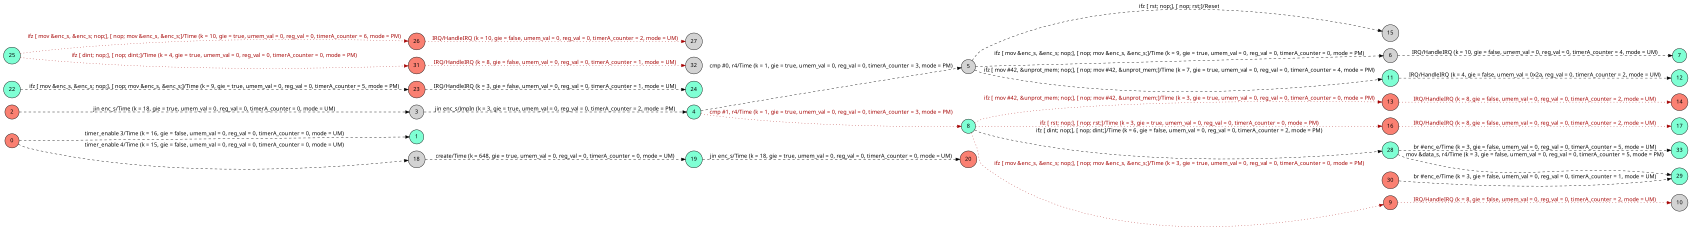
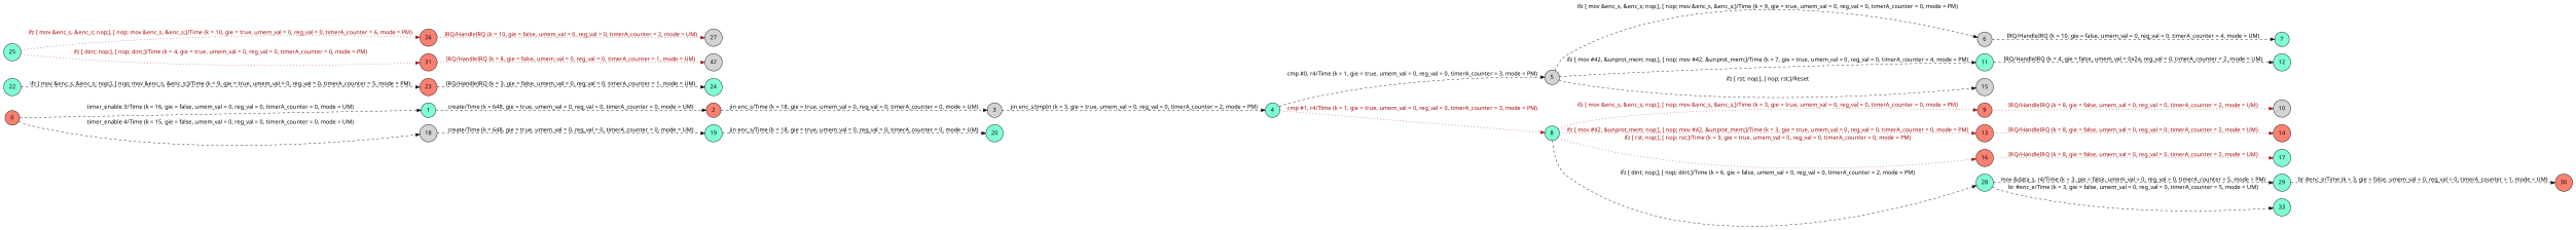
  digraph {
    fontname="Noto Sans"
    rankdir=LR
    node [fillcolor=aquamarine fontname="Noto Sans" shape=circle style=filled]
    edge [color="#000000" fontcolor="#000000" fontname="Noto Sans" style=dashed]
    0 [fillcolor=salmon]
    1
    18 [fillcolor=lightgrey]
    2 [fillcolor=salmon]
    19
    3 [fillcolor=lightgrey]
    4
    5 [fillcolor=lightgrey]
    8
    6 [fillcolor=lightgrey]
    11
    15 [fillcolor=lightgrey]
    9 [fillcolor=salmon]
    13 [fillcolor=salmon]
    16 [fillcolor=salmon]
    28
    7
    12
    10 [fillcolor=lightgrey]
    14 [fillcolor=salmon]
    17
-   20 [fillcolor=salmon]
+   20
    23 [fillcolor=salmon]
    22
    26 [fillcolor=salmon]
    25
    31 [fillcolor=salmon]
    24
    29
    33
    27 [fillcolor=lightgrey]
-   32 [fillcolor=lightgrey]
+   32 [fillcolor=lightgrey label=42]
    30 [fillcolor=salmon]
    0 -> 1 [label="timer_enable 3/Time (k = 16, gie = false, umem_val = 0, reg_val = 0, timerA_counter = 0, mode = UM)"]
    0 -> 18 [label="timer_enable 4/Time (k = 15, gie = false, umem_val = 0, reg_val = 0, timerA_counter = 0, mode = UM)"]
+   1 -> 2 [label="create/Time (k = 648, gie = true, umem_val = 0, reg_val = 0, timerA_counter = 0, mode = UM)"]
    18 -> 19 [label="create/Time (k = 648, gie = true, umem_val = 0, reg_val = 0, timerA_counter = 0, mode = UM)"]
    2 -> 3 [label="jin enc_s/Time (k = 18, gie = true, umem_val = 0, reg_val = 0, timerA_counter = 0, mode = UM)"]
    19 -> 20 [label="jin enc_s/Time (k = 18, gie = true, umem_val = 0, reg_val = 0, timerA_counter = 0, mode = UM)"]
    3 -> 4 [label="jin enc_s/JmpIn (k = 3, gie = true, umem_val = 0, reg_val = 0, timerA_counter = 2, mode = PM)"]
    4 -> 5 [label="cmp #0, r4/Time (k = 1, gie = true, umem_val = 0, reg_val = 0, timerA_counter = 3, mode = PM)"]
    4 -> 8 [color="#A40000" fontcolor="#A40000" label="cmp #1, r4/Time (k = 1, gie = true, umem_val = 0, reg_val = 0, timerA_counter = 3, mode = PM)" style=dotted]
    5 -> 6 [label="ifz [ mov &enc_s, &enc_s; nop;], [ nop; mov &enc_s, &enc_s;]/Time (k = 9, gie = true, umem_val = 0, reg_val = 0, timerA_counter = 0, mode = PM)"]
    5 -> 11 [label="ifz [ mov #42, &unprot_mem; nop;], [ nop; mov #42, &unprot_mem;]/Time (k = 7, gie = true, umem_val = 0, reg_val = 0, timerA_counter = 4, mode = PM)"]
    5 -> 15 [label="ifz [ rst; nop;], [ nop; rst;]/Reset"]
    8 -> 9 [color="#A40000" fontcolor="#A40000" label="ifz [ mov &enc_s, &enc_s; nop;], [ nop; mov &enc_s, &enc_s;]/Time (k = 3, gie = true, umem_val = 0, reg_val = 0, timerA_counter = 0, mode = PM)" style=dotted]
    8 -> 13 [color="#A40000" fontcolor="#A40000" label="ifz [ mov #42, &unprot_mem; nop;], [ nop; mov #42, &unprot_mem;]/Time (k = 3, gie = true, umem_val = 0, reg_val = 0, timerA_counter = 0, mode = PM)" style=dotted]
    8 -> 16 [color="#A40000" fontcolor="#A40000" label="ifz [ rst; nop;], [ nop; rst;]/Time (k = 3, gie = true, umem_val = 0, reg_val = 0, timerA_counter = 0, mode = PM)" style=dotted]
    8 -> 28 [label="ifz [ dint; nop;], [ nop; dint;]/Time (k = 6, gie = false, umem_val = 0, reg_val = 0, timerA_counter = 2, mode = PM)"]
    6 -> 7 [label="IRQ/HandleIRQ (k = 10, gie = false, umem_val = 0, reg_val = 0, timerA_counter = 4, mode = UM)"]
    11 -> 12 [label="IRQ/HandleIRQ (k = 4, gie = false, umem_val = 0x2a, reg_val = 0, timerA_counter = 2, mode = UM)"]
    9 -> 10 [color="#A40000" fontcolor="#A40000" label="IRQ/HandleIRQ (k = 8, gie = false, umem_val = 0, reg_val = 0, timerA_counter = 2, mode = UM)" style=dotted]
    13 -> 14 [color="#A40000" fontcolor="#A40000" label="IRQ/HandleIRQ (k = 8, gie = false, umem_val = 0, reg_val = 0, timerA_counter = 2, mode = UM)" style=dotted]
    16 -> 17 [color="#A40000" fontcolor="#A40000" label="IRQ/HandleIRQ (k = 8, gie = false, umem_val = 0, reg_val = 0, timerA_counter = 2, mode = UM)" style=dotted]
    28 -> 29 [label="mov &data_s, r4/Time (k = 3, gie = false, umem_val = 0, reg_val = 0, timerA_counter = 5, mode = PM)"]
    28 -> 33 [label="br #enc_e/Time (k = 3, gie = false, umem_val = 0, reg_val = 0, timerA_counter = 5, mode = UM)"]
    23 -> 24 [label="IRQ/HandleIRQ (k = 3, gie = false, umem_val = 0, reg_val = 0, timerA_counter = 1, mode = UM)"]
    22 -> 23 [label="ifz [ mov &enc_s, &enc_s; nop;], [ nop; mov &enc_s, &enc_s;]/Time (k = 9, gie = true, umem_val = 0, reg_val = 0, timerA_counter = 5, mode = PM)"]
    26 -> 27 [color="#A40000" fontcolor="#A40000" label="IRQ/HandleIRQ (k = 10, gie = false, umem_val = 0, reg_val = 0, timerA_counter = 2, mode = UM)" style=dotted]
    25 -> 26 [color="#A40000" fontcolor="#A40000" label="ifz [ mov &enc_s, &enc_s; nop;], [ nop; mov &enc_s, &enc_s;]/Time (k = 10, gie = true, umem_val = 0, reg_val = 0, timerA_counter = 6, mode = PM)" style=dotted]
    25 -> 31 [color="#A40000" fontcolor="#A40000" label="ifz [ dint; nop;], [ nop; dint;]/Time (k = 4, gie = true, umem_val = 0, reg_val = 0, timerA_counter = 0, mode = PM)" style=dotted]
    31 -> 32 [color="#A40000" fontcolor="#A40000" label="IRQ/HandleIRQ (k = 8, gie = false, umem_val = 0, reg_val = 0, timerA_counter = 1, mode = UM)" style=dotted]
-   30 -> 29 [label="br #enc_e/Time (k = 3, gie = false, umem_val = 0, reg_val = 0, timerA_counter = 1, mode = UM)"]
+   29 -> 30 [label="br #enc_e/Time (k = 3, gie = false, umem_val = 0, reg_val = 0, timerA_counter = 1, mode = UM)"]
  }
